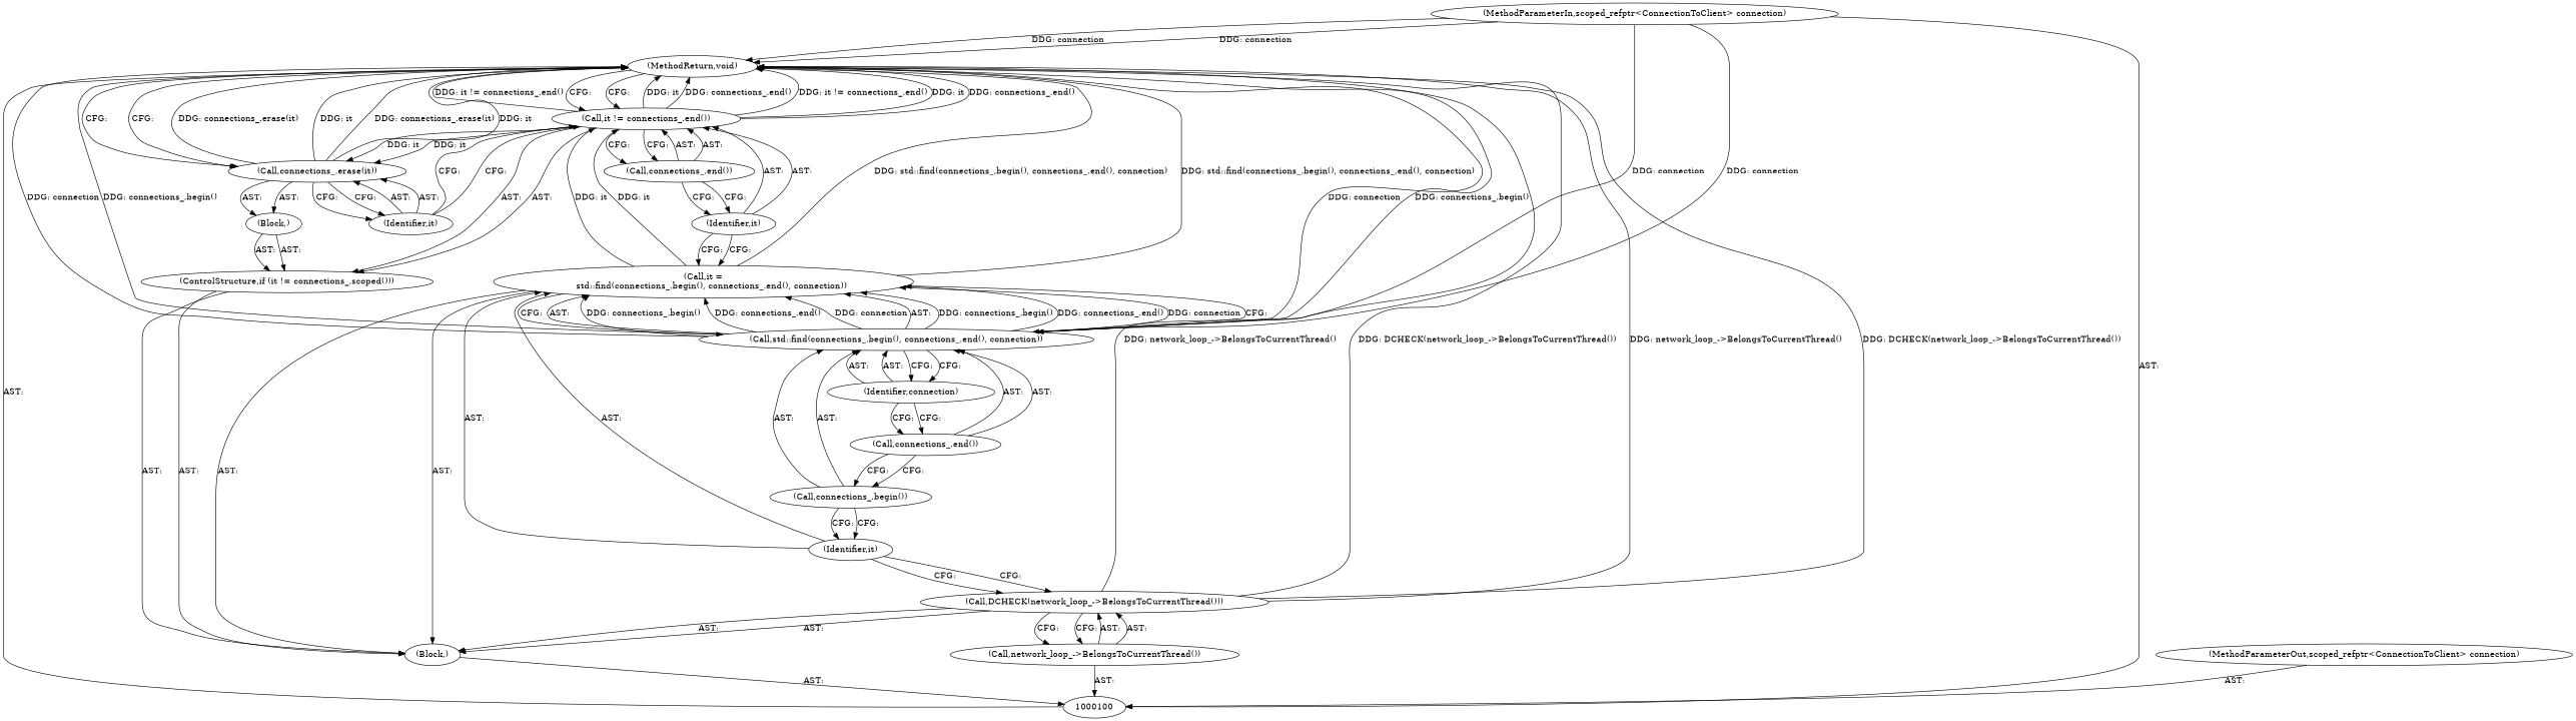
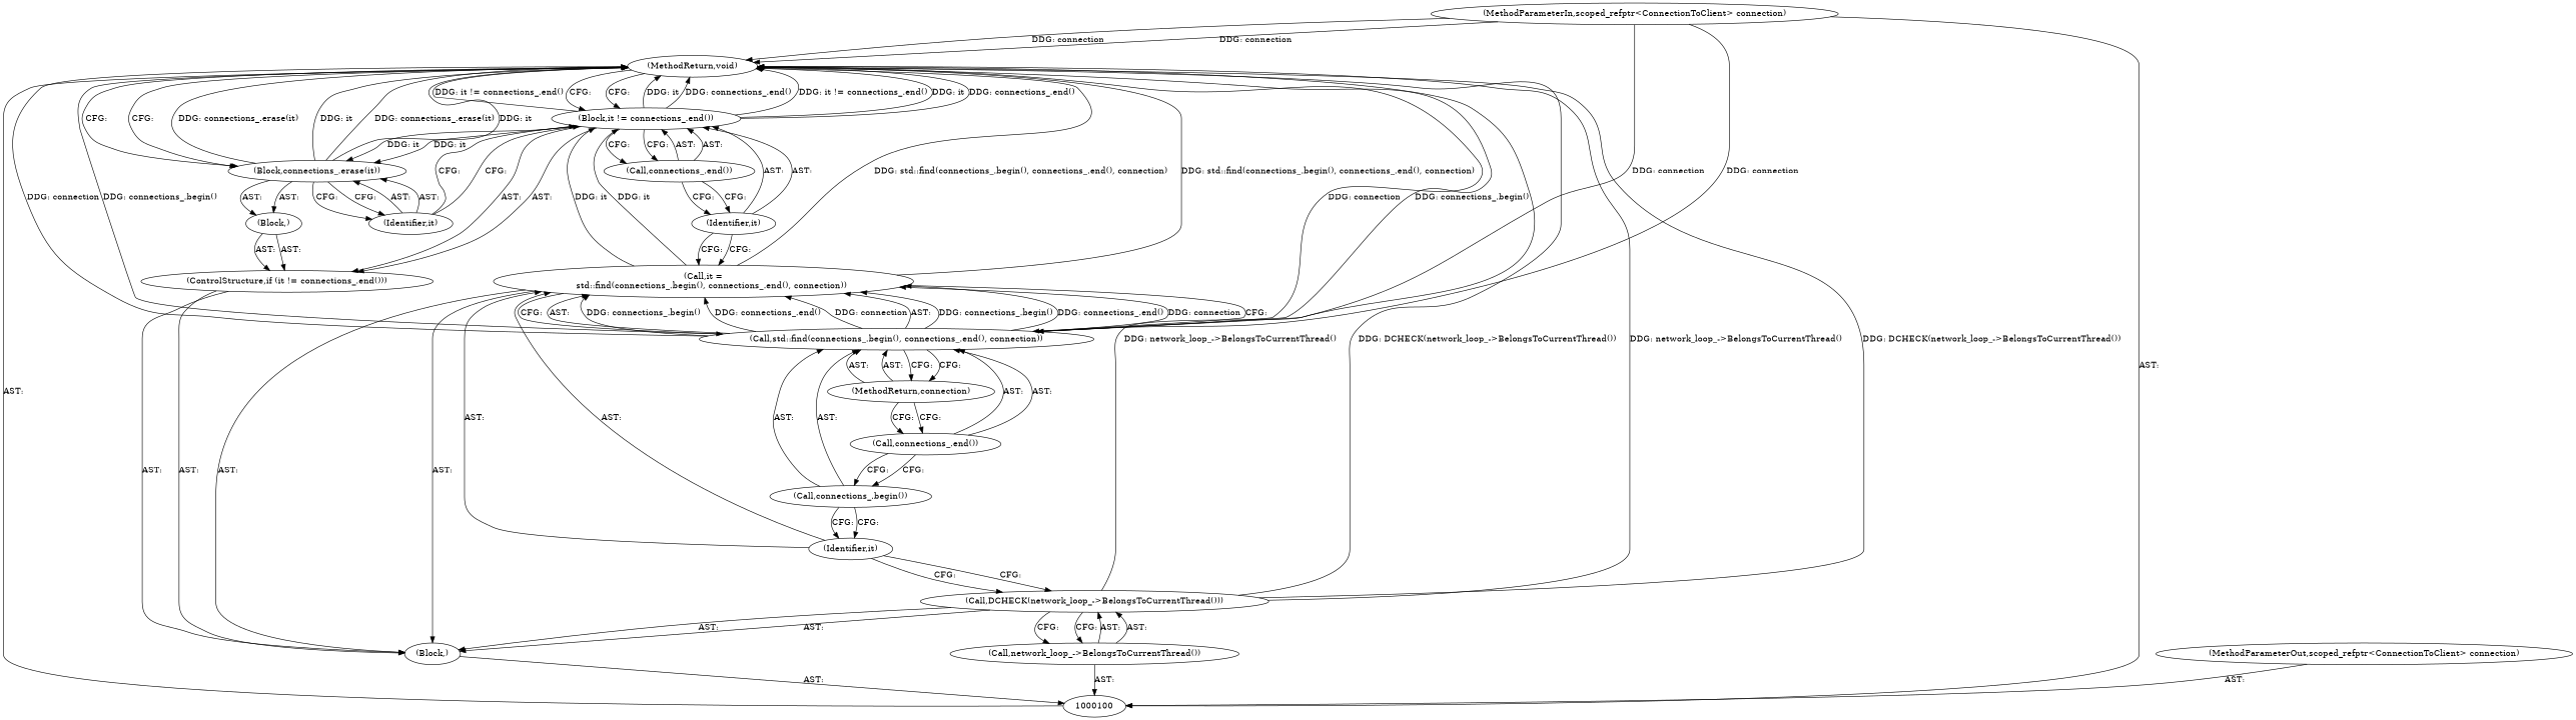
  digraph {
    n1 [label="(MethodReturn,void)"]
-   n2 [label="(Call,it != connections_.end())"]
-   n3 [label="(Call,connections_.erase(it))"]
+   n2 [label="(Block,it != connections_.end())"]
+   n3 [label="(Block,connections_.erase(it))"]
    n4 [label="(Call,connections_.end())"]
-   n5 [label="(ControlStructure,if (it != connections_.scoped()))"]
+   n5 [label="(ControlStructure,if (it != connections_.end()))"]
    n6 [label="(Block,)"]
    n7 [label="(Identifier,it)"]
    1000100
    n9 [label="(MethodParameterIn,scoped_refptr<ConnectionToClient> connection)"]
    n10 [label="(Call,std::find(connections_.begin(), connections_.end(), connection))"]
    n11 [label="(Call,it =\n      std::find(connections_.begin(), connections_.end(), connection))"]
-   n12 [label="(Identifier,connection)"]
+   n12 [label="(MethodReturn,connection)"]
    n13 [label="(MethodParameterOut,scoped_refptr<ConnectionToClient> connection)"]
    n14 [label="(Block,)"]
    n15 [label="(Call,DCHECK(network_loop_->BelongsToCurrentThread()))"]
    n16 [label="(Call,network_loop_->BelongsToCurrentThread())"]
    n17 [label="(Identifier,it)"]
    n18 [label="(Call,connections_.begin())"]
    n19 [label="(Call,connections_.end())"]
    n20 [label="(Identifier,it)"]
    n1 -> n2 [label="CFG: "]
    n1 -> n2 [label="CFG: "]
    n1 -> n3 [label="CFG: "]
    n1 -> n3 [label="CFG: "]
    n2 -> n1 [label="DDG: it"]
    n2 -> n1 [label="DDG: connections_.end()"]
    n2 -> n1 [label="DDG: it != connections_.end()"]
    n2 -> n1 [label="DDG: it"]
    n2 -> n1 [label="DDG: connections_.end()"]
    n2 -> n1 [label="DDG: it != connections_.end()"]
    n2 -> n3 [label="DDG: it"]
    n2 -> n3 [label="DDG: it"]
    n2 -> n4 [label="CFG: "]
    n2 -> n4 [label="CFG: "]
    n2 -> n5 [label="AST: "]
    n2 -> n5 [label="AST: "]
    n3 -> n1 [label="DDG: connections_.erase(it)"]
    n3 -> n1 [label="DDG: it"]
    n3 -> n1 [label="DDG: connections_.erase(it)"]
    n3 -> n1 [label="DDG: it"]
    n3 -> n6 [label="AST: "]
    n3 -> n6 [label="AST: "]
    n3 -> n7 [label="CFG: "]
    n3 -> n7 [label="CFG: "]
    n4 -> n2 [label="AST: "]
    n4 -> n2 [label="AST: "]
    n4 -> n20 [label="CFG: "]
    n4 -> n20 [label="CFG: "]
    n5 -> n14 [label="AST: "]
    n5 -> n14 [label="AST: "]
    n6 -> n5 [label="AST: "]
    n6 -> n5 [label="AST: "]
    n7 -> n2 [label="CFG: "]
    n7 -> n2 [label="CFG: "]
    n7 -> n3 [label="AST: "]
    n7 -> n3 [label="AST: "]
    1000100 -> n1 [label="AST: "]
    n9 -> n1 [label="DDG: connection"]
    n9 -> n1 [label="DDG: connection"]
    n9 -> 1000100 [label="AST: "]
    n9 -> n10 [label="DDG: connection"]
    n9 -> n10 [label="DDG: connection"]
    n10 -> n1 [label="DDG: connection"]
    n10 -> n1 [label="DDG: connections_.begin()"]
    n10 -> n1 [label="DDG: connection"]
    n10 -> n1 [label="DDG: connections_.begin()"]
    n10 -> n11 [label="AST: "]
    n10 -> n11 [label="DDG: connections_.begin()"]
    n10 -> n11 [label="DDG: connections_.end()"]
    n10 -> n11 [label="DDG: connection"]
    n10 -> n11 [label="AST: "]
    n10 -> n11 [label="DDG: connections_.begin()"]
    n10 -> n11 [label="DDG: connections_.end()"]
    n10 -> n11 [label="DDG: connection"]
    n10 -> n12 [label="CFG: "]
    n10 -> n12 [label="CFG: "]
    n11 -> n1 [label="DDG: std::find(connections_.begin(), connections_.end(), connection)"]
    n11 -> n1 [label="DDG: std::find(connections_.begin(), connections_.end(), connection)"]
    n11 -> n2 [label="DDG: it"]
    n11 -> n2 [label="DDG: it"]
    n11 -> n10 [label="CFG: "]
    n11 -> n10 [label="CFG: "]
    n11 -> n14 [label="AST: "]
    n11 -> n14 [label="AST: "]
    n12 -> n10 [label="AST: "]
    n12 -> n10 [label="AST: "]
    n12 -> n19 [label="CFG: "]
    n12 -> n19 [label="CFG: "]
    n13 -> 1000100 [label="AST: "]
    n14 -> 1000100 [label="AST: "]
    n15 -> n1 [label="DDG: network_loop_->BelongsToCurrentThread()"]
    n15 -> n1 [label="DDG: DCHECK(network_loop_->BelongsToCurrentThread())"]
    n15 -> n1 [label="DDG: network_loop_->BelongsToCurrentThread()"]
    n15 -> n1 [label="DDG: DCHECK(network_loop_->BelongsToCurrentThread())"]
    n15 -> n14 [label="AST: "]
    n15 -> n14 [label="AST: "]
    n15 -> n16 [label="CFG: "]
    n15 -> n16 [label="CFG: "]
    n16 -> 1000100 [label="AST: "]
    n16 -> n15 [label="AST: "]
    n16 -> n15 [label="AST: "]
    n17 -> n11 [label="AST: "]
    n17 -> n11 [label="AST: "]
    n17 -> n15 [label="CFG: "]
    n17 -> n15 [label="CFG: "]
    n18 -> n10 [label="AST: "]
    n18 -> n10 [label="AST: "]
    n18 -> n17 [label="CFG: "]
    n18 -> n17 [label="CFG: "]
    n19 -> n10 [label="AST: "]
    n19 -> n10 [label="AST: "]
    n19 -> n18 [label="CFG: "]
    n19 -> n18 [label="CFG: "]
    n20 -> n2 [label="AST: "]
    n20 -> n2 [label="AST: "]
    n20 -> n11 [label="CFG: "]
    n20 -> n11 [label="CFG: "]
  }
